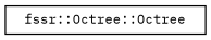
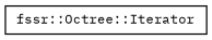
  digraph {
    rankdir=TB
    fontname="IBM Plex Mono"
-   n1 [color=black fillcolor=white fontname="IBM Plex Mono" fontsize=10 height=0.2 label="fssr::Octree::Octree" shape=record style=filled width=0.4]
+   n1 [color=black fillcolor=white fontname="IBM Plex Mono" fontsize=10 height=0.2 label="fssr::Octree::Iterator" shape=record style=filled width=0.4]
  }
